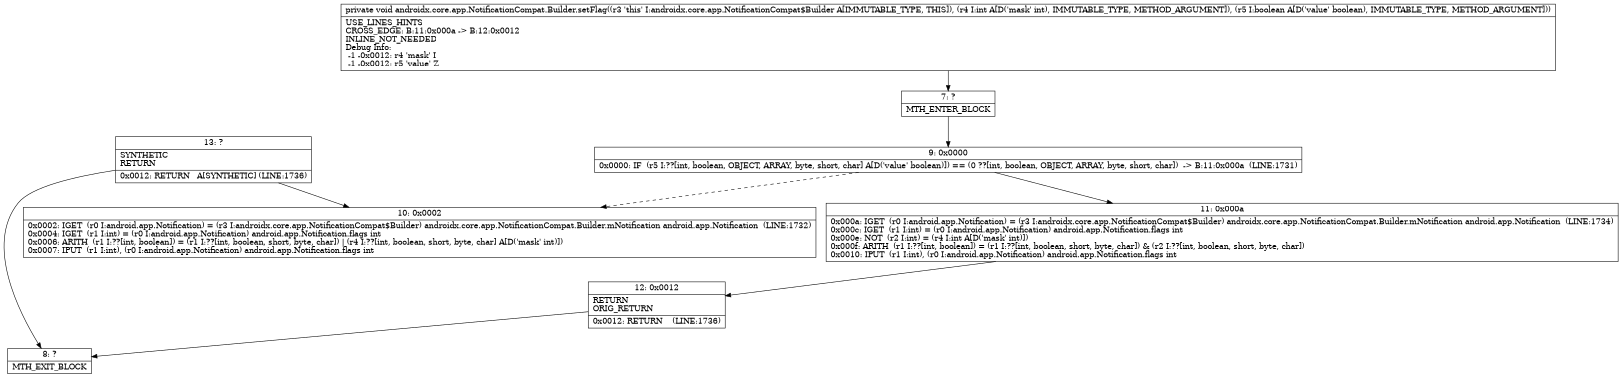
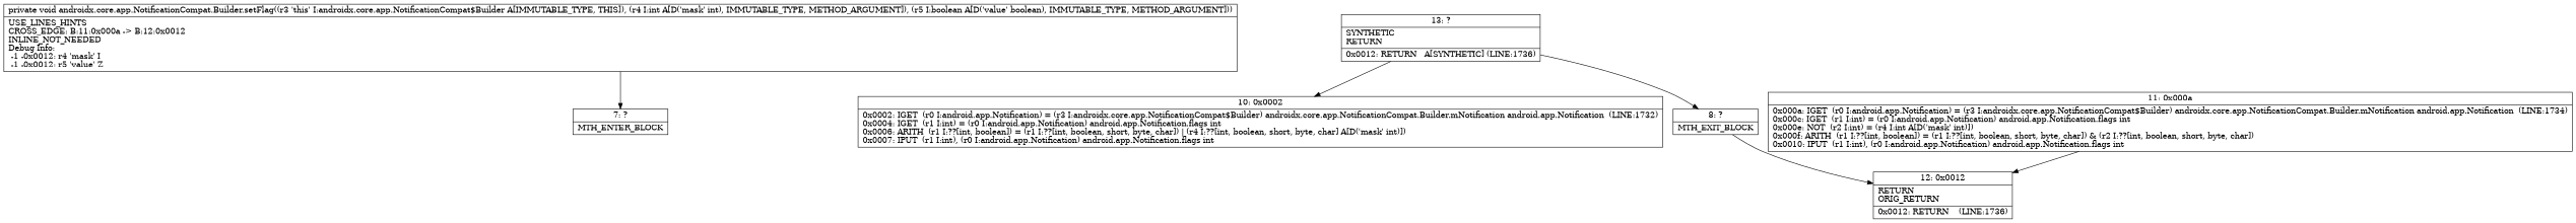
  digraph {
    node [shape=record]
    n1 [label="{7\:\ ?|MTH_ENTER_BLOCK\l}"]
-   n2 [label="{9\:\ 0x0000|0x0000: IF  (r5 I:??[int, boolean, OBJECT, ARRAY, byte, short, char] A[D('value' boolean)]) == (0 ??[int, boolean, OBJECT, ARRAY, byte, short, char])  \-\> B:11:0x000a  (LINE:1731)\l}"]
    n3 [label="{10\:\ 0x0002|0x0002: IGET  (r0 I:android.app.Notification) = (r3 I:androidx.core.app.NotificationCompat$Builder) androidx.core.app.NotificationCompat.Builder.mNotification android.app.Notification  (LINE:1732)\l0x0004: IGET  (r1 I:int) = (r0 I:android.app.Notification) android.app.Notification.flags int \l0x0006: ARITH  (r1 I:??[int, boolean]) = (r1 I:??[int, boolean, short, byte, char]) \| (r4 I:??[int, boolean, short, byte, char] A[D('mask' int)]) \l0x0007: IPUT  (r1 I:int), (r0 I:android.app.Notification) android.app.Notification.flags int \l}"]
    n4 [label="{11\:\ 0x000a|0x000a: IGET  (r0 I:android.app.Notification) = (r3 I:androidx.core.app.NotificationCompat$Builder) androidx.core.app.NotificationCompat.Builder.mNotification android.app.Notification  (LINE:1734)\l0x000c: IGET  (r1 I:int) = (r0 I:android.app.Notification) android.app.Notification.flags int \l0x000e: NOT  (r2 I:int) = (r4 I:int A[D('mask' int)]) \l0x000f: ARITH  (r1 I:??[int, boolean]) = (r1 I:??[int, boolean, short, byte, char]) & (r2 I:??[int, boolean, short, byte, char]) \l0x0010: IPUT  (r1 I:int), (r0 I:android.app.Notification) android.app.Notification.flags int \l}"]
    n5 [label="{12\:\ 0x0012|RETURN\lORIG_RETURN\l|0x0012: RETURN    (LINE:1736)\l}"]
    n6 [label="{13\:\ ?|SYNTHETIC\lRETURN\l|0x0012: RETURN   A[SYNTHETIC] (LINE:1736)\l}"]
    n7 [label="{8\:\ ?|MTH_EXIT_BLOCK\l}"]
    n8 [label="{private void androidx.core.app.NotificationCompat.Builder.setFlag((r3 'this' I:androidx.core.app.NotificationCompat$Builder A[IMMUTABLE_TYPE, THIS]), (r4 I:int A[D('mask' int), IMMUTABLE_TYPE, METHOD_ARGUMENT]), (r5 I:boolean A[D('value' boolean), IMMUTABLE_TYPE, METHOD_ARGUMENT]))  | USE_LINES_HINTS\lCROSS_EDGE: B:11:0x000a \-\> B:12:0x0012\lINLINE_NOT_NEEDED\lDebug Info:\l  \-1 \-0x0012: r4 'mask' I\l  \-1 \-0x0012: r5 'value' Z\l}"]
-   n1 -> n2
-   n2 -> n3 [style=dashed]
-   n2 -> n4
    n4 -> n5
-   n5 -> n7
+   n7 -> n5
    n6 -> n3
    n6 -> n7
    n8 -> n1
  }
